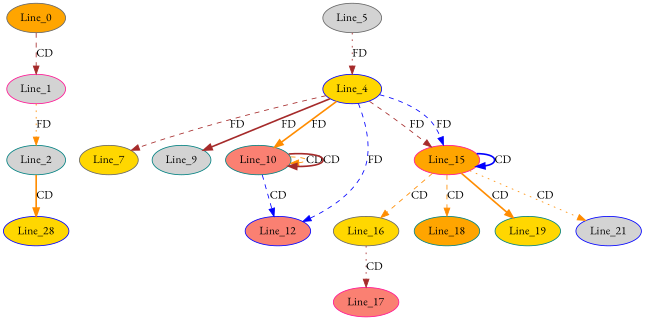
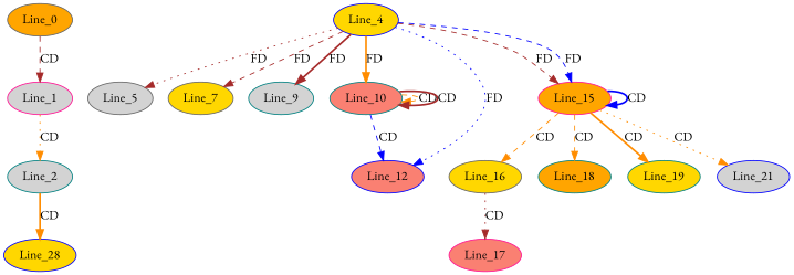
  digraph {
    fontname="EB Garamond"
    node [color=teal fillcolor=lightgrey fontname="EB Garamond" style=filled]
    edge [color=darkorange fontname="EB Garamond" style=dashed]
    Line_0 [color=gray40 fillcolor=orange]
    Line_1 [color=deeppink]
    Line_2
    Line_28 [color=blue fillcolor=gold]
    Line_4 [color=blue fillcolor=gold]
    Line_5 [color=gray40]
    Line_7 [color=gray40 fillcolor=gold]
    Line_9
    Line_10 [fillcolor=salmon]
    Line_12 [color=blue fillcolor=salmon]
    Line_15 [color=deeppink fillcolor=orange]
    Line_16 [color=gray40 fillcolor=gold]
    Line_18 [fillcolor=orange]
    Line_19 [fillcolor=gold]
    Line_21 [color=blue]
    Line_17 [color=deeppink fillcolor=salmon]
    Line_0 -> Line_1 [color=brown label=CD]
-   Line_1 -> Line_2 [label=FD style=dotted]
+   Line_1 -> Line_2 [label=CD style=dotted]
    Line_2 -> Line_28 [label=CD style=bold]
-   Line_5 -> Line_4 [color=brown label=FD style=dotted]
+   Line_4 -> Line_5 [color=brown label=FD style=dotted]
    Line_4 -> Line_7 [color=brown label=FD]
    Line_4 -> Line_9 [color=brown label=FD style=bold]
    Line_4 -> Line_10 [label=FD style=bold]
-   Line_4 -> Line_12 [color=blue label=FD]
+   Line_4 -> Line_12 [color=blue label=FD style=dotted]
    Line_4 -> Line_15 [color=brown label=FD]
    Line_4 -> Line_15 [color=blue label=FD]
    Line_10 -> Line_10 [label=CD]
    Line_10 -> Line_10 [color=brown label=CD style=bold]
    Line_10 -> Line_12 [color=blue label=CD]
    Line_15 -> Line_15 [color=blue label=CD style=bold]
    Line_15 -> Line_16 [label=CD]
    Line_15 -> Line_18 [label=CD]
    Line_15 -> Line_19 [label=CD style=bold]
    Line_15 -> Line_21 [label=CD style=dotted]
    Line_16 -> Line_17 [color=brown label=CD style=dotted]
  }
